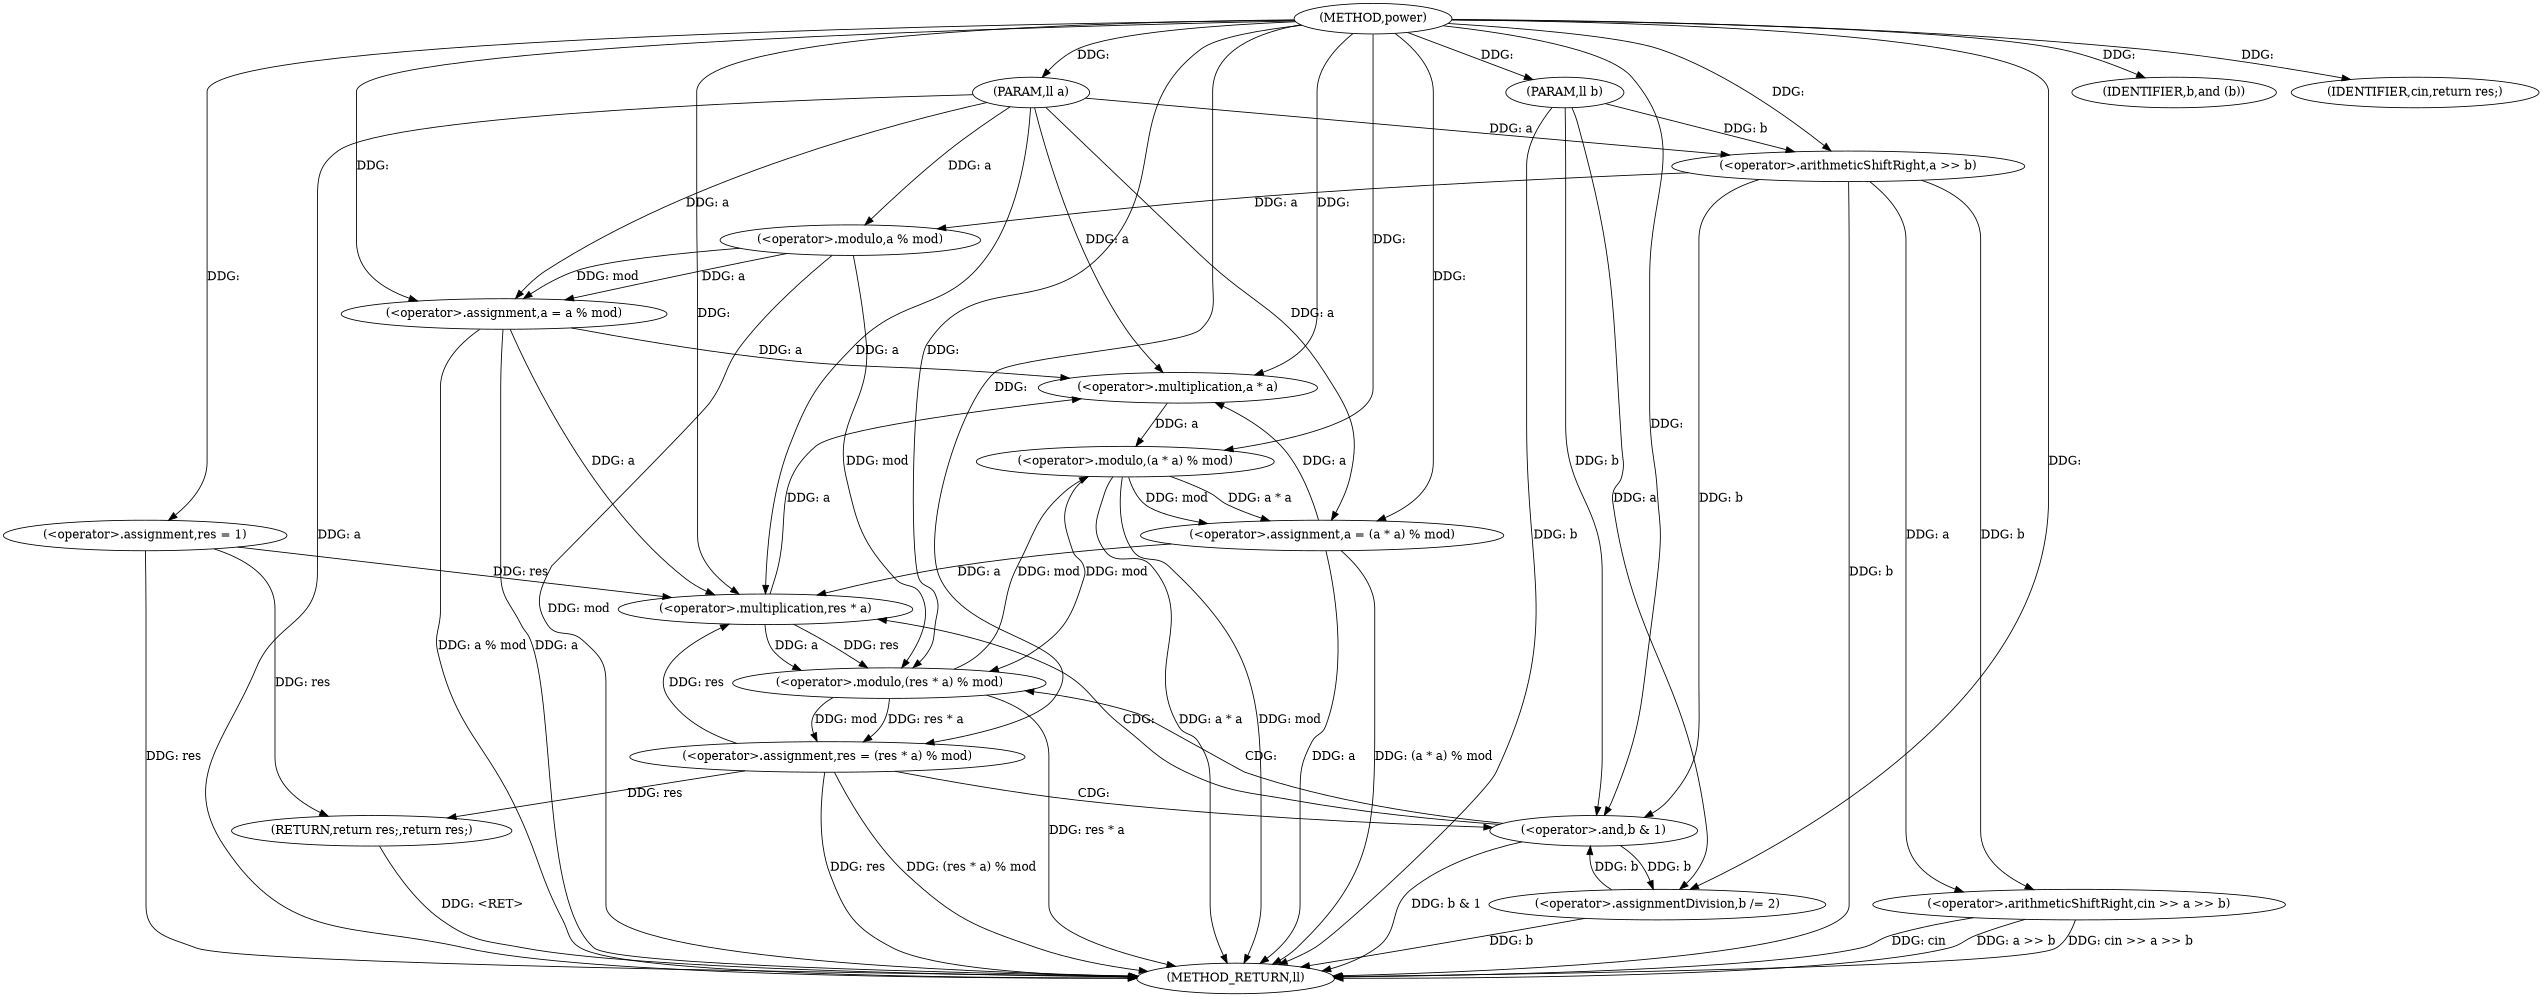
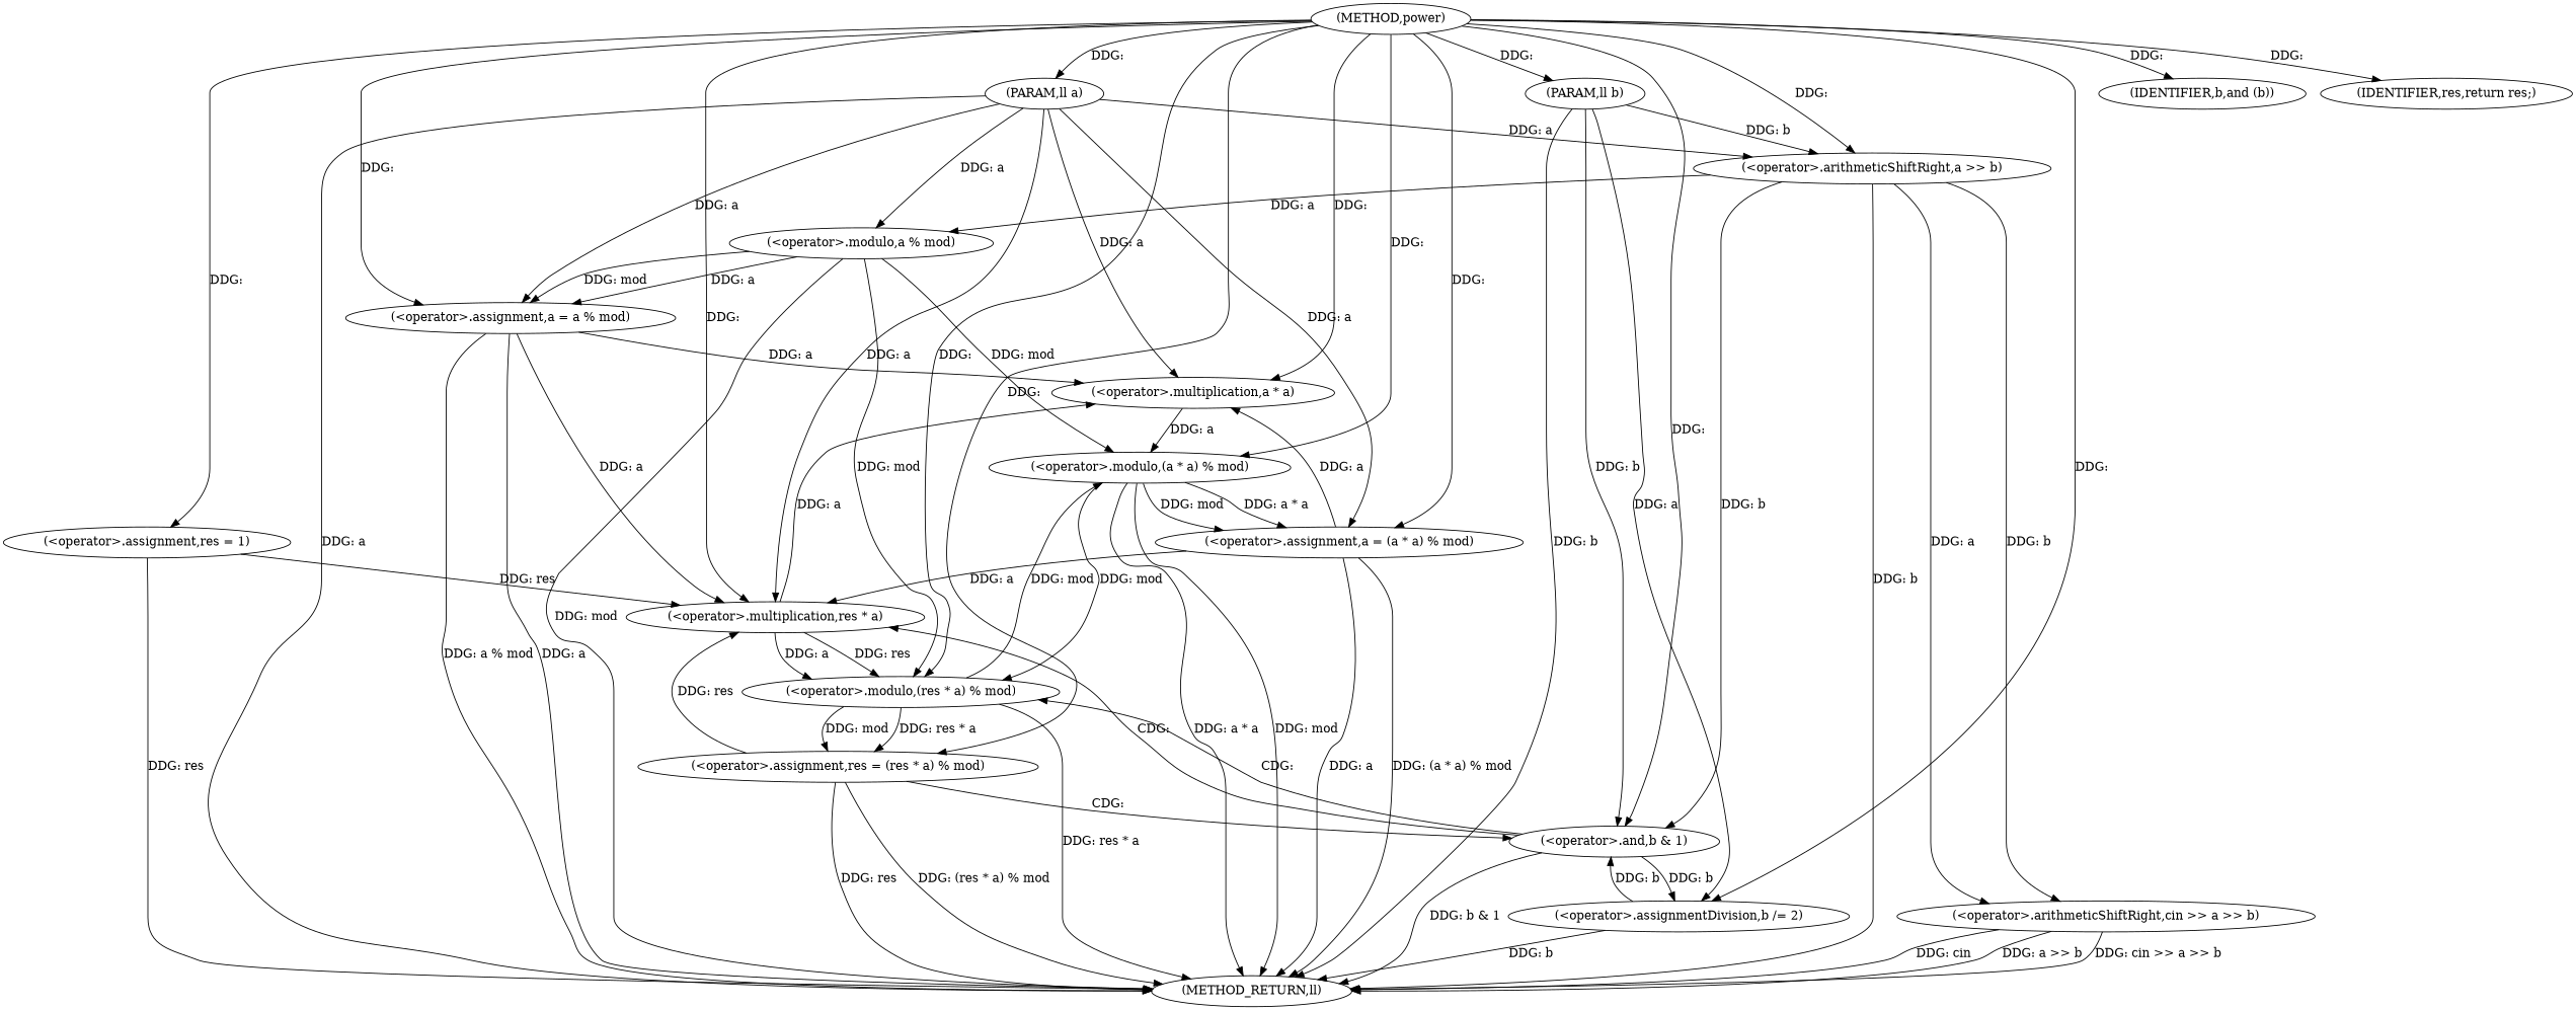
  digraph {
    n1 [label="(METHOD,power)"]
    n2 [label="(PARAM,ll a)"]
    n3 [label="(PARAM,ll b)"]
    n4 [label="(<operator>.assignment,res = 1)"]
    n5 [label="(<operator>.assignment,a = a % mod)"]
    n6 [label="(IDENTIFIER,b,and (b))"]
-   n7 [label="(IDENTIFIER,cin,return res;)"]
+   n7 [label="(IDENTIFIER,res,return res;)"]
    n8 [label="(<operator>.arithmeticShiftRight,a >> b)"]
    n9 [label="(<operator>.assignmentDivision,b /= 2)"]
    n10 [label="(<operator>.assignment,a = (a * a) % mod)"]
    n11 [label="(<operator>.and,b & 1)"]
    n12 [label="(<operator>.assignment,res = (res * a) % mod)"]
    n13 [label="(<operator>.modulo,(a * a) % mod)"]
    n14 [label="(<operator>.multiplication,a * a)"]
    n15 [label="(<operator>.modulo,(res * a) % mod)"]
    n16 [label="(<operator>.multiplication,res * a)"]
    n17 [label="(<operator>.modulo,a % mod)"]
    n18 [label="(METHOD_RETURN,ll)"]
-   n19 [label="(RETURN,return res;,return res;)"]
    n20 [label="(<operator>.arithmeticShiftRight,cin >> a >> b)"]
    n1 -> n2 [label="DDG: "]
    n1 -> n3 [label="DDG: "]
    n1 -> n4 [label="DDG: "]
    n1 -> n5 [label="DDG: "]
    n1 -> n6 [label="DDG: "]
    n1 -> n7 [label="DDG: "]
    n1 -> n8 [label="DDG: "]
    n1 -> n9 [label="DDG: "]
    n1 -> n10 [label="DDG: "]
    n1 -> n11 [label="DDG: "]
    n1 -> n12 [label="DDG: "]
    n1 -> n13 [label="DDG: "]
    n1 -> n14 [label="DDG: "]
    n1 -> n15 [label="DDG: "]
    n1 -> n16 [label="DDG: "]
    n2 -> n5 [label="DDG: a"]
    n2 -> n8 [label="DDG: a"]
    n2 -> n10 [label="DDG: a"]
    n2 -> n14 [label="DDG: a"]
    n2 -> n16 [label="DDG: a"]
    n2 -> n17 [label="DDG: a"]
    n2 -> n18 [label="DDG: a"]
    n3 -> n8 [label="DDG: b"]
    n3 -> n9 [label="DDG: a"]
    n3 -> n11 [label="DDG: b"]
    n3 -> n18 [label="DDG: b"]
    n4 -> n16 [label="DDG: res"]
    n4 -> n18 [label="DDG: res"]
-   n4 -> n19 [label="DDG: res"]
    n5 -> n14 [label="DDG: a"]
    n5 -> n16 [label="DDG: a"]
    n5 -> n18 [label="DDG: a"]
    n5 -> n18 [label="DDG: a % mod"]
    n8 -> n11 [label="DDG: b"]
    n8 -> n17 [label="DDG: a"]
    n8 -> n18 [label="DDG: b"]
    n8 -> n20 [label="DDG: a"]
    n8 -> n20 [label="DDG: b"]
    n9 -> n11 [label="DDG: b"]
    n9 -> n18 [label="DDG: b"]
    n10 -> n14 [label="DDG: a"]
    n10 -> n16 [label="DDG: a"]
    n10 -> n18 [label="DDG: a"]
    n10 -> n18 [label="DDG: (a * a) % mod"]
    n11 -> n9 [label="DDG: b"]
    n11 -> n15 [label="CDG: "]
    n11 -> n16 [label="CDG: "]
    n11 -> n18 [label="DDG: b & 1"]
    n12 -> n11 [label="CDG: "]
    n12 -> n16 [label="DDG: res"]
    n12 -> n18 [label="DDG: res"]
    n12 -> n18 [label="DDG: (res * a) % mod"]
-   n12 -> n19 [label="DDG: res"]
    n13 -> n10 [label="DDG: mod"]
    n13 -> n10 [label="DDG: a * a"]
    n13 -> n15 [label="DDG: mod"]
    n13 -> n18 [label="DDG: a * a"]
    n13 -> n18 [label="DDG: mod"]
    n14 -> n13 [label="DDG: a"]
    n15 -> n12 [label="DDG: res * a"]
    n15 -> n12 [label="DDG: mod"]
    n15 -> n13 [label="DDG: mod"]
    n15 -> n18 [label="DDG: res * a"]
    n16 -> n14 [label="DDG: a"]
    n16 -> n15 [label="DDG: res"]
    n16 -> n15 [label="DDG: a"]
    n17 -> n5 [label="DDG: a"]
    n17 -> n5 [label="DDG: mod"]
+   n17 -> n13 [label="DDG: mod"]
    n17 -> n15 [label="DDG: mod"]
    n17 -> n18 [label="DDG: mod"]
-   n19 -> n18 [label="DDG: <RET>"]
    n20 -> n18 [label="DDG: a >> b"]
    n20 -> n18 [label="DDG: cin >> a >> b"]
    n20 -> n18 [label="DDG: cin"]
  }
